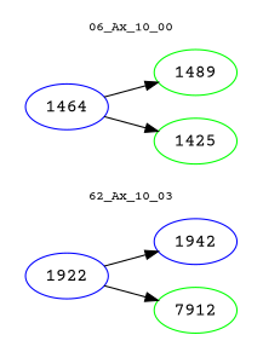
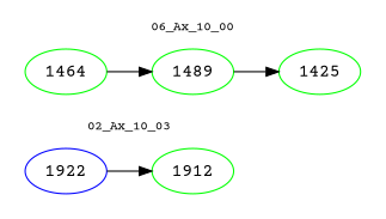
  digraph {
    fontname="Courier Prime"
    rankdir=LR
    node [color=green fontname="Courier Prime"]
    edge [color=black fontname="Courier Prime"]
    n1 [color=blue label=1922]
-   n2 [label=7912]
-   n3 [color=blue label=1942]
-   n4 [color=blue label=1464]
+   n2 [label=1912]
+   n4 [label=1464]
    n5 [label=1425]
    n6 [label=1489]
    subgraph cluster_1 {
      color=white
      fontsize=10
-     label="62_Ax_10_03"
+     label="02_Ax_10_03"
      n1
      n2
-     n3
    }
    subgraph cluster_2 {
      color=white
      fontsize=10
      label="06_Ax_10_00"
      n4
      n5
      n6
    }
    n1 -> n2
-   n1 -> n3
-   n4 -> n5
+   n6 -> n5
    n4 -> n6
  }
